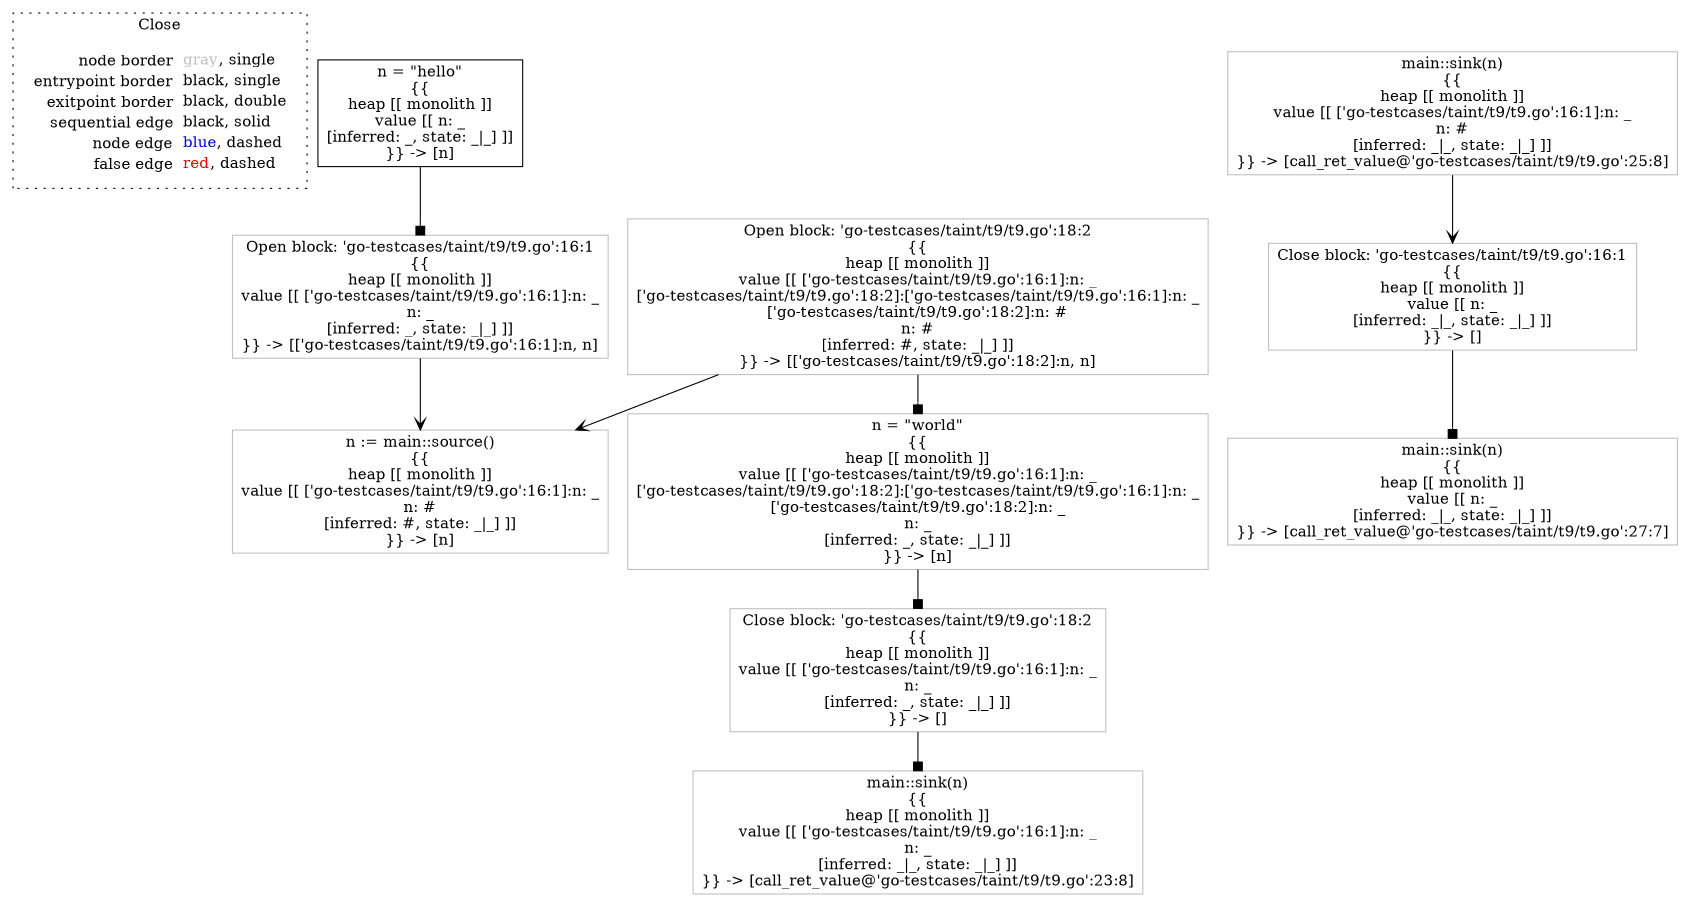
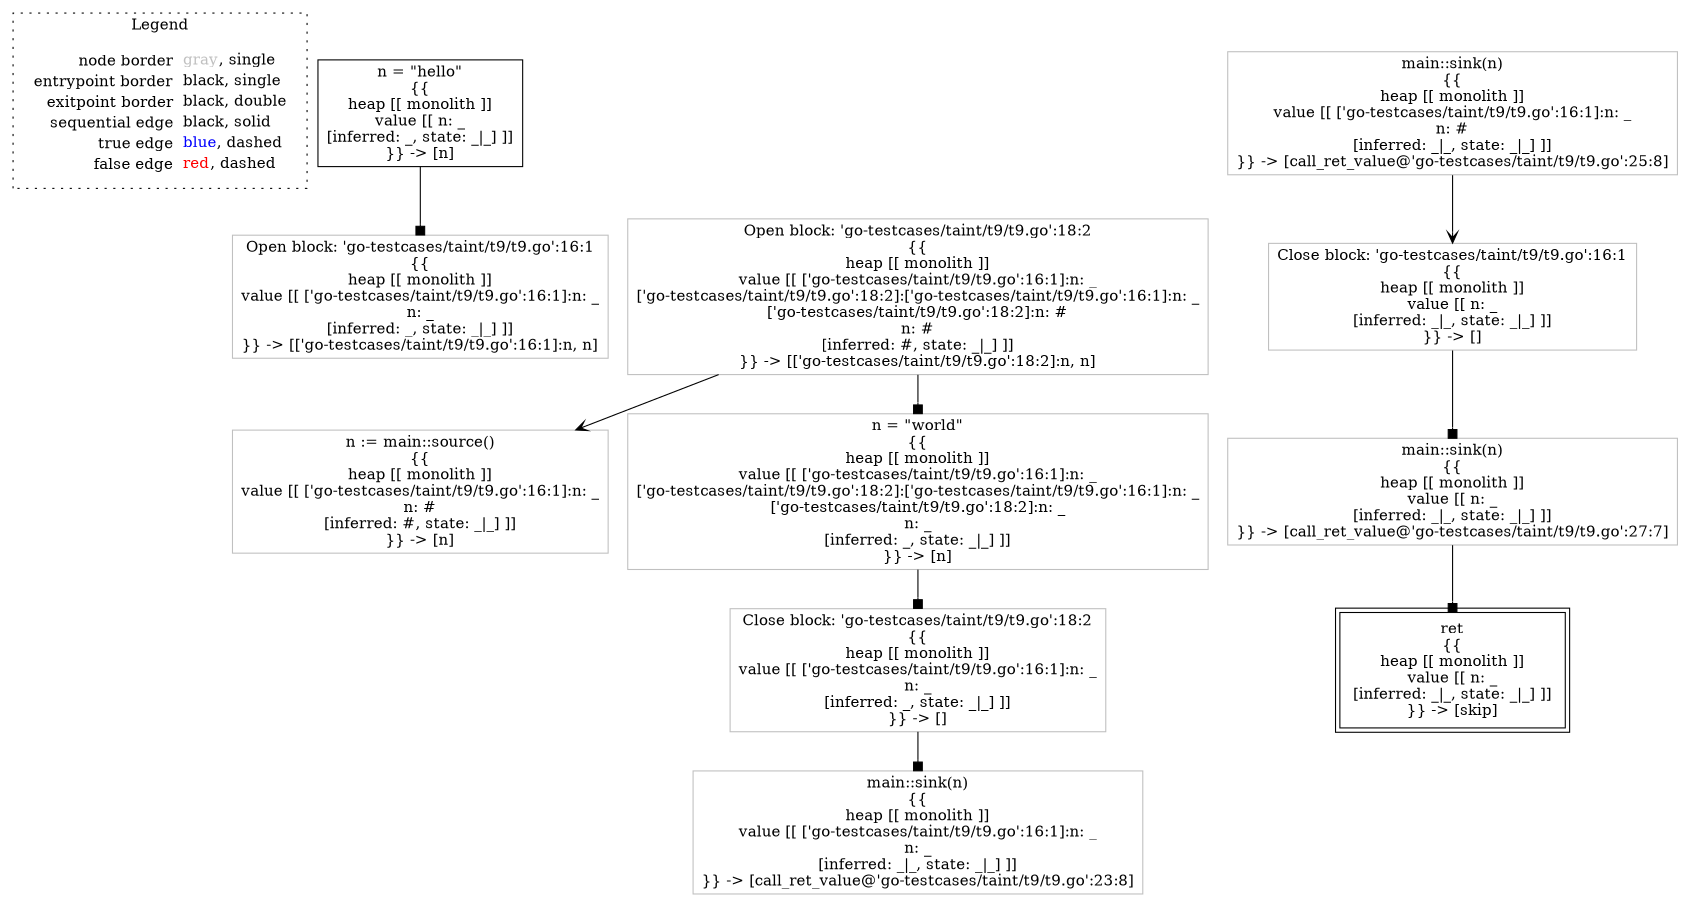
  digraph {
    node [shape=rect color=gray]
    edge [arrowhead=box color=black]
-   n1 [label=<<table border="0" cellpadding="2" cellspacing="0" cellborder="0"><tr><td align="right">node border&nbsp;</td><td align="left"><font color="gray">gray</font>, single</td></tr><tr><td align="right">entrypoint border&nbsp;</td><td align="left"><font color="black">black</font>, single</td></tr><tr><td align="right">exitpoint border&nbsp;</td><td align="left"><font color="black">black</font>, double</td></tr><tr><td align="right">sequential edge&nbsp;</td><td align="left"><font color="black">black</font>, solid</td></tr><tr><td align="right">node edge&nbsp;</td><td align="left"><font color="blue">blue</font>, dashed</td></tr><tr><td align="right">false edge&nbsp;</td><td align="left"><font color="red">red</font>, dashed</td></tr></table>> shape=plaintext color=""]
+   n1 [label=<<table border="0" cellpadding="2" cellspacing="0" cellborder="0"><tr><td align="right">node border&nbsp;</td><td align="left"><font color="gray">gray</font>, single</td></tr><tr><td align="right">entrypoint border&nbsp;</td><td align="left"><font color="black">black</font>, single</td></tr><tr><td align="right">exitpoint border&nbsp;</td><td align="left"><font color="black">black</font>, double</td></tr><tr><td align="right">sequential edge&nbsp;</td><td align="left"><font color="black">black</font>, solid</td></tr><tr><td align="right">true edge&nbsp;</td><td align="left"><font color="blue">blue</font>, dashed</td></tr><tr><td align="right">false edge&nbsp;</td><td align="left"><font color="red">red</font>, dashed</td></tr></table>> shape=plaintext color=""]
    n2 [color=black label=<n = &quot;hello&quot;<BR/>{{<BR/>heap [[ monolith ]]<BR/>value [[ n: _<BR/>[inferred: _, state: _|_] ]]<BR/>}} -&gt; [n]>]
    n3 [label=<Open block: 'go-testcases/taint/t9/t9.go':16:1<BR/>{{<BR/>heap [[ monolith ]]<BR/>value [[ ['go-testcases/taint/t9/t9.go':16:1]:n: _<BR/>n: _<BR/>[inferred: _, state: _|_] ]]<BR/>}} -&gt; [['go-testcases/taint/t9/t9.go':16:1]:n, n]>]
    n4 [label=<n := main::source()<BR/>{{<BR/>heap [[ monolith ]]<BR/>value [[ ['go-testcases/taint/t9/t9.go':16:1]:n: _<BR/>n: #<BR/>[inferred: #, state: _|_] ]]<BR/>}} -&gt; [n]>]
    n5 [label=<main::sink(n)<BR/>{{<BR/>heap [[ monolith ]]<BR/>value [[ ['go-testcases/taint/t9/t9.go':16:1]:n: _<BR/>n: #<BR/>[inferred: _|_, state: _|_] ]]<BR/>}} -&gt; [call_ret_value@'go-testcases/taint/t9/t9.go':25:8]>]
    n6 [label=<Close block: 'go-testcases/taint/t9/t9.go':16:1<BR/>{{<BR/>heap [[ monolith ]]<BR/>value [[ n: _<BR/>[inferred: _|_, state: _|_] ]]<BR/>}} -&gt; []>]
    n7 [label=<main::sink(n)<BR/>{{<BR/>heap [[ monolith ]]<BR/>value [[ n: _<BR/>[inferred: _|_, state: _|_] ]]<BR/>}} -&gt; [call_ret_value@'go-testcases/taint/t9/t9.go':27:7]>]
+   n8 [color=black label=<ret<BR/>{{<BR/>heap [[ monolith ]]<BR/>value [[ n: _<BR/>[inferred: _|_, state: _|_] ]]<BR/>}} -&gt; [skip]> peripheries=2]
    n9 [label=<Open block: 'go-testcases/taint/t9/t9.go':18:2<BR/>{{<BR/>heap [[ monolith ]]<BR/>value [[ ['go-testcases/taint/t9/t9.go':16:1]:n: _<BR/>['go-testcases/taint/t9/t9.go':18:2]:['go-testcases/taint/t9/t9.go':16:1]:n: _<BR/>['go-testcases/taint/t9/t9.go':18:2]:n: #<BR/>n: #<BR/>[inferred: #, state: _|_] ]]<BR/>}} -&gt; [['go-testcases/taint/t9/t9.go':18:2]:n, n]>]
    n10 [label=<n = &quot;world&quot;<BR/>{{<BR/>heap [[ monolith ]]<BR/>value [[ ['go-testcases/taint/t9/t9.go':16:1]:n: _<BR/>['go-testcases/taint/t9/t9.go':18:2]:['go-testcases/taint/t9/t9.go':16:1]:n: _<BR/>['go-testcases/taint/t9/t9.go':18:2]:n: _<BR/>n: _<BR/>[inferred: _, state: _|_] ]]<BR/>}} -&gt; [n]>]
    n11 [label=<Close block: 'go-testcases/taint/t9/t9.go':18:2<BR/>{{<BR/>heap [[ monolith ]]<BR/>value [[ ['go-testcases/taint/t9/t9.go':16:1]:n: _<BR/>n: _<BR/>[inferred: _, state: _|_] ]]<BR/>}} -&gt; []>]
    n12 [label=<main::sink(n)<BR/>{{<BR/>heap [[ monolith ]]<BR/>value [[ ['go-testcases/taint/t9/t9.go':16:1]:n: _<BR/>n: _<BR/>[inferred: _|_, state: _|_] ]]<BR/>}} -&gt; [call_ret_value@'go-testcases/taint/t9/t9.go':23:8]>]
    subgraph cluster_1 {
-     label=Close
+     label=Legend
      style=dotted
      n1
    }
    n2 -> n3
-   n3 -> n4 [arrowhead=vee]
    n5 -> n6 [arrowhead=vee]
    n6 -> n7
+   n7 -> n8
    n9 -> n4 [arrowhead=vee]
    n9 -> n10
    n10 -> n11
    n11 -> n12
  }
